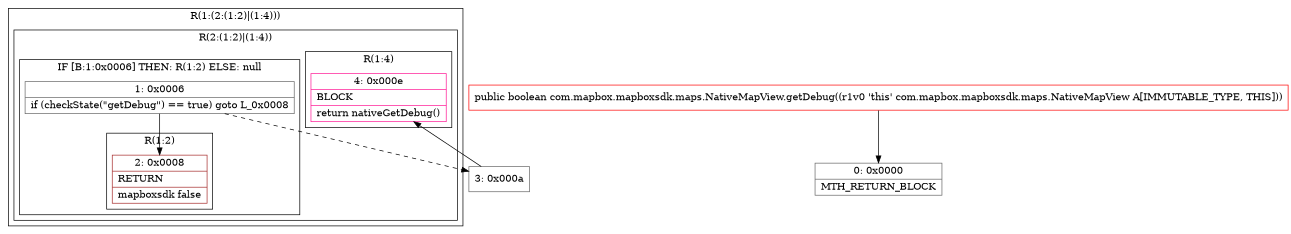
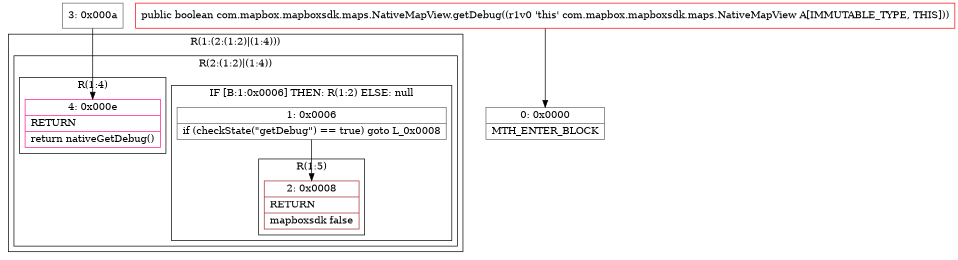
  digraph {
    node [color=gray40 shape=record]
    n1 [color=brown label="{2\:\ 0x0008|RETURN\l|mapboxsdk false\l}"]
    n2 [label="{1\:\ 0x0006|if (checkState(\"getDebug\") == true) goto L_0x0008\l}"]
-   n3 [color=deeppink label="{4\:\ 0x000e|BLOCK\l|return nativeGetDebug()\l}"]
+   n3 [color=deeppink label="{4\:\ 0x000e|RETURN\l|return nativeGetDebug()\l}"]
    n4 [label="{3\:\ 0x000a}"]
-   n5 [label="{0\:\ 0x0000|MTH_RETURN_BLOCK\l}"]
+   n5 [label="{0\:\ 0x0000|MTH_ENTER_BLOCK\l}"]
    n6 [color=red label="{public boolean com.mapbox.mapboxsdk.maps.NativeMapView.getDebug((r1v0 'this' com.mapbox.mapboxsdk.maps.NativeMapView A[IMMUTABLE_TYPE, THIS])) }"]
    subgraph cluster_1 {
      label="R(1:(2:(1:2)|(1:4)))"
      subgraph cluster_2 {
        label="R(2:(1:2)|(1:4))"
        subgraph cluster_3 {
          label="IF [B:1:0x0006] THEN: R(1:2) ELSE: null"
          n2
          subgraph cluster_4 {
-           label="R(1:2)"
+           label="R(1:5)"
            n1
          }
        }
        subgraph cluster_5 {
          label="R(1:4)"
          n3
        }
      }
    }
    n2 -> n1
-   n2 -> n4 [style=dashed]
    n4 -> n3
    n6 -> n5
  }
